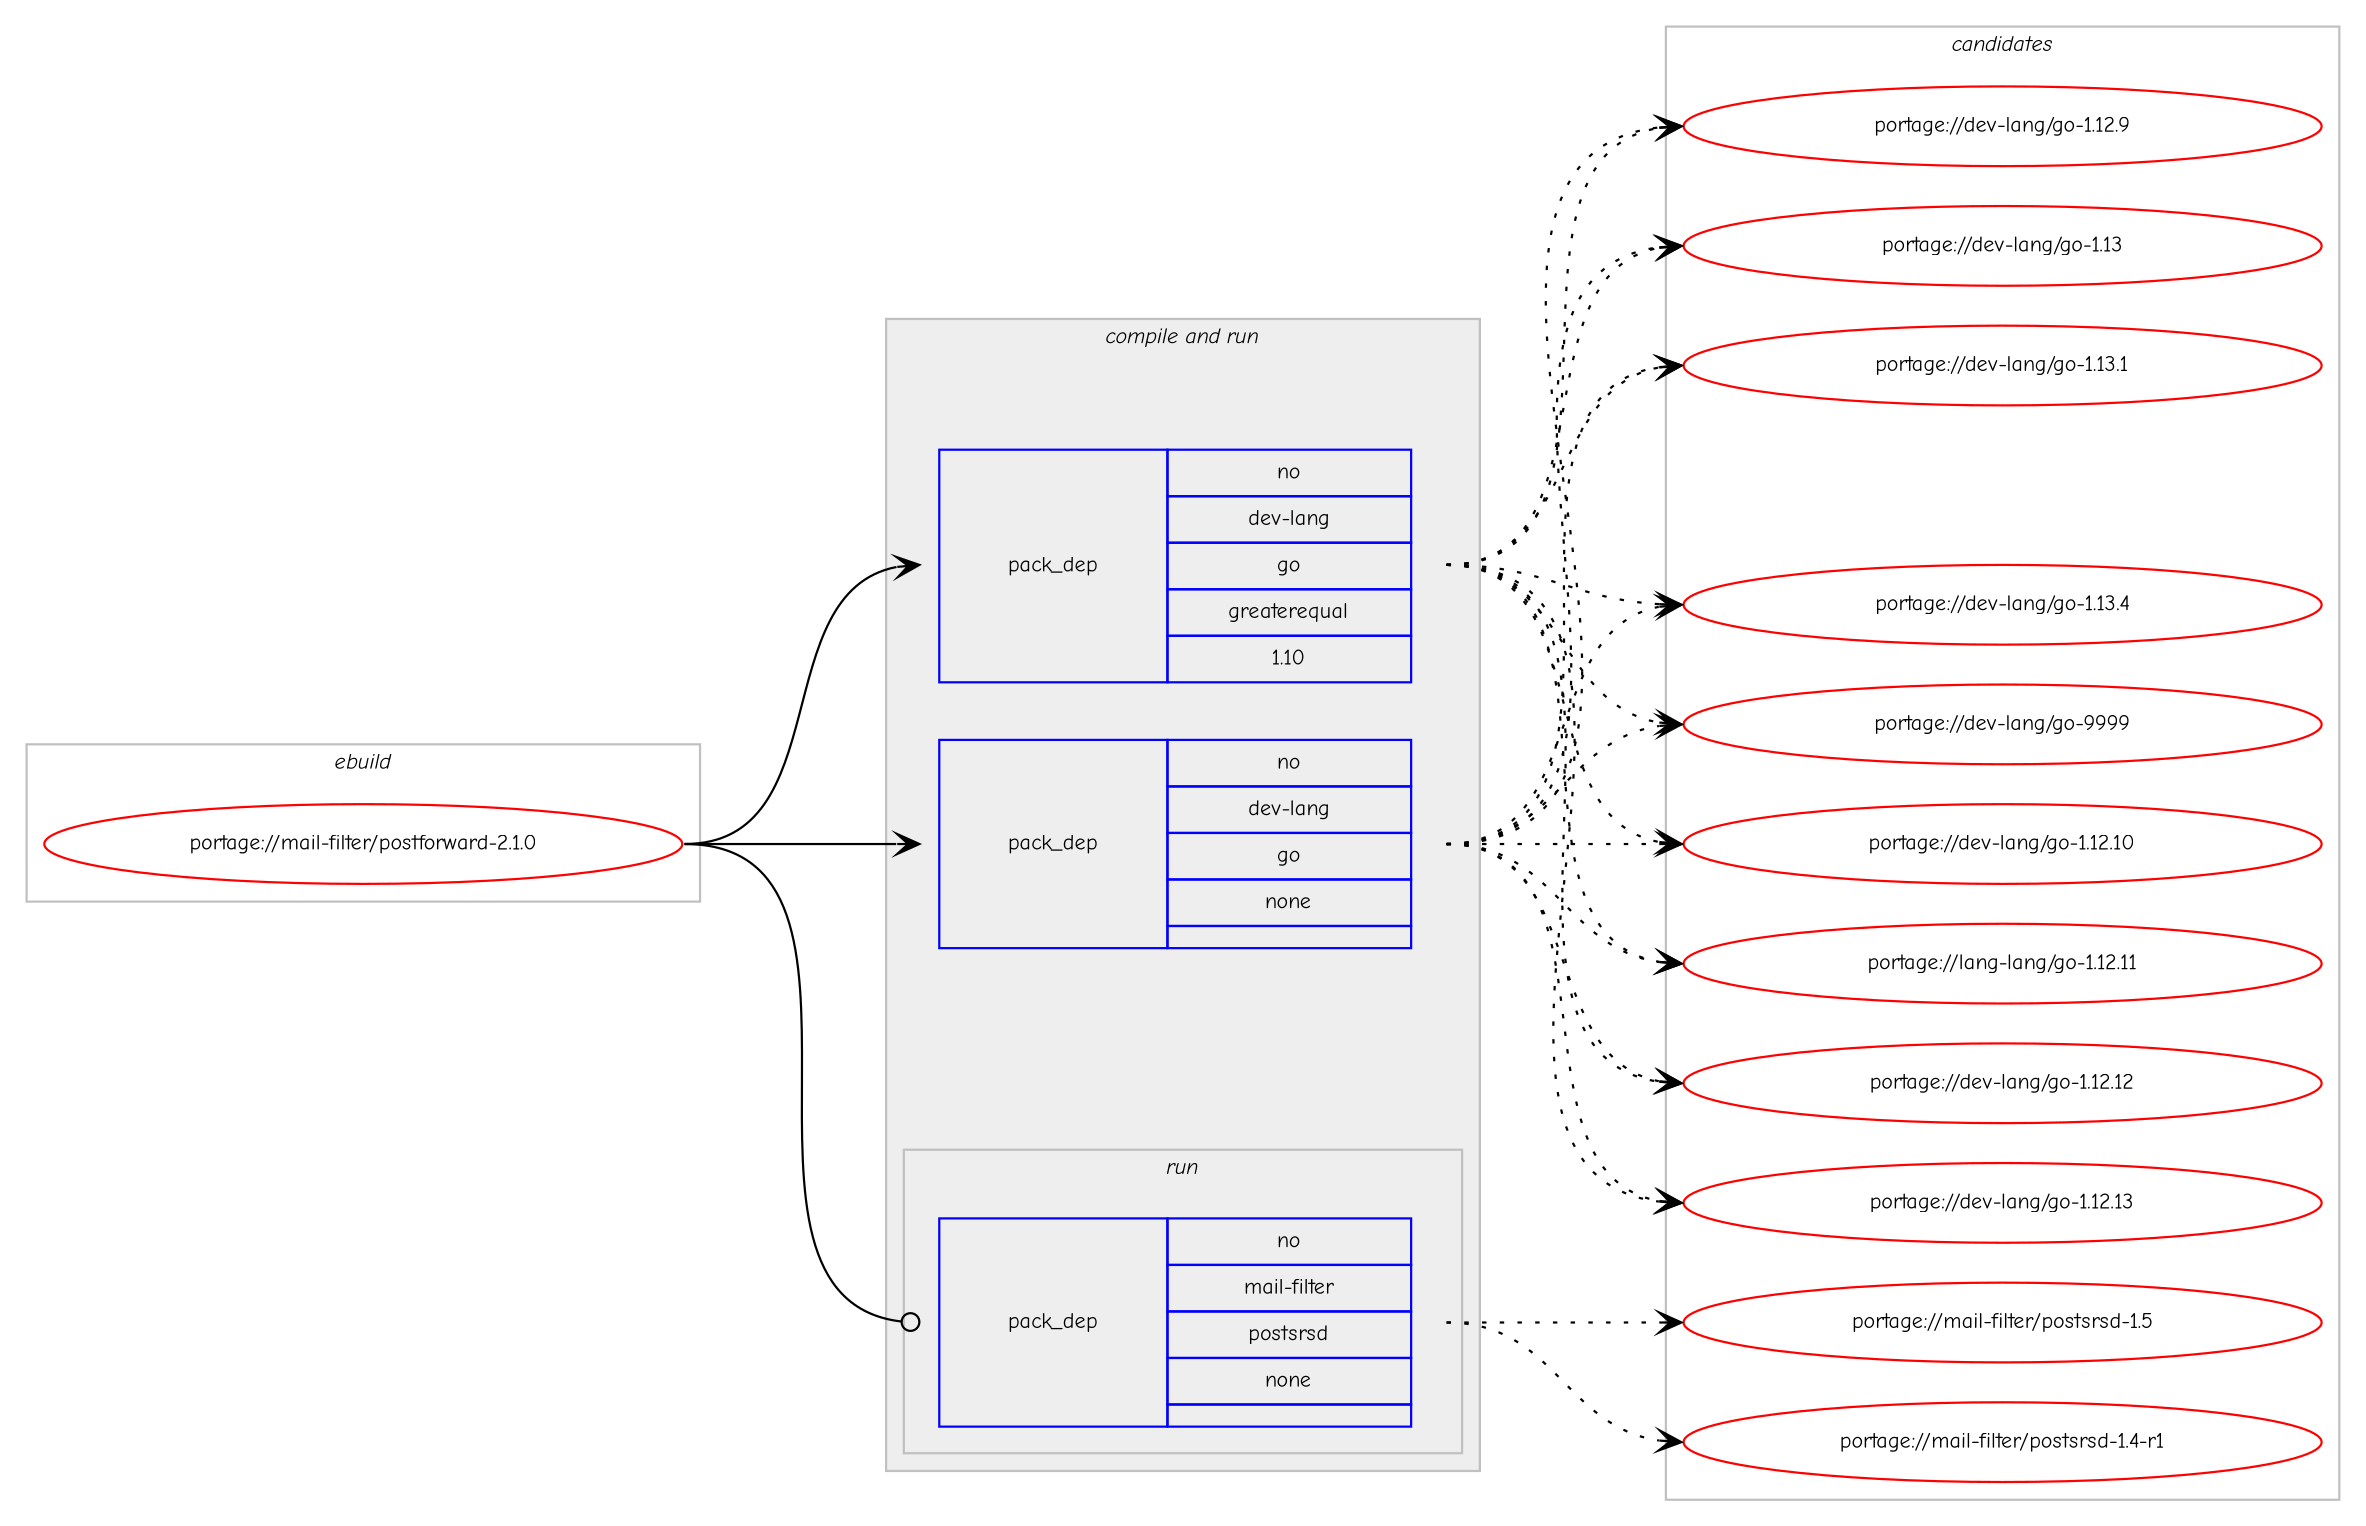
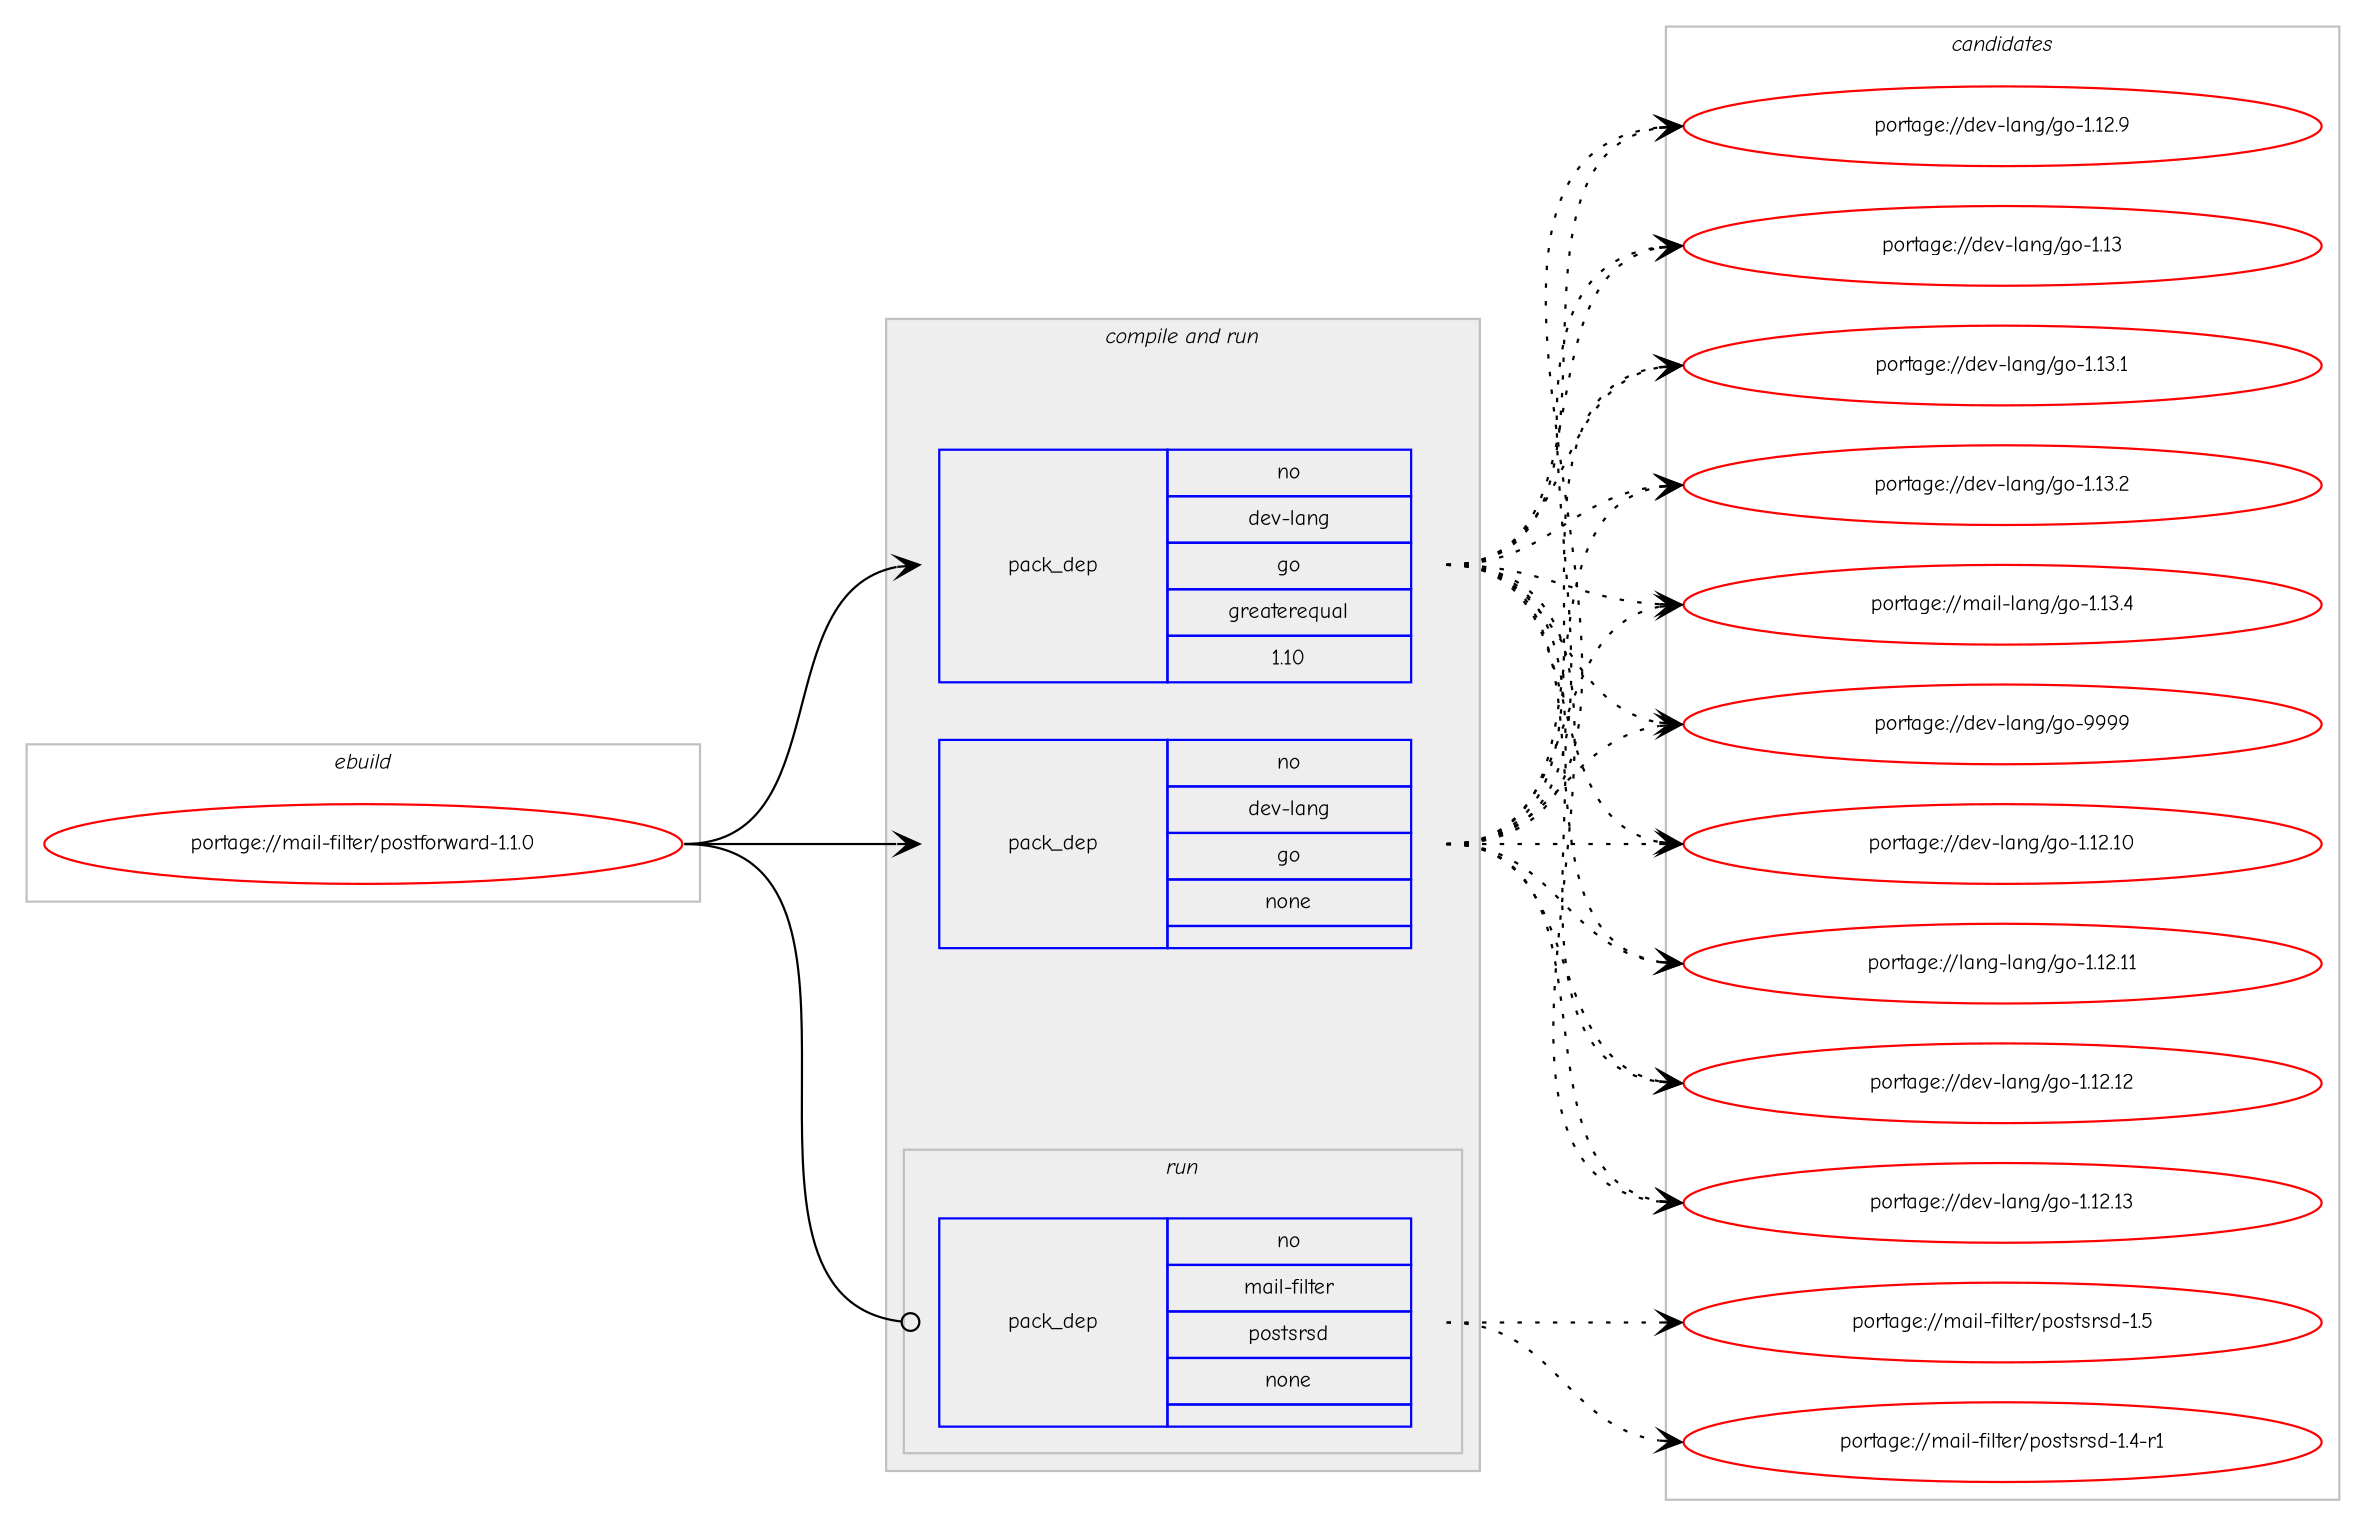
  digraph {
    compound=true
    concentrate=true
    fontname="Comic Neue"
    fontsize=10
    newrank=true
    rankdir=LR
    ranksep=1.5
    node [color=red fontname="Comic Neue" fontsize=10]
    edge [arrowhead=vee fontname="Comic Neue" headport=w style=dotted tailport=e weight=100]
-   n1 [label="portage://mail-filter/postforward-2.1.0" width=4]
+   n1 [label="portage://mail-filter/postforward-1.1.0" width=4]
    n2 [color=blue label=<<TABLE BORDER="0" CELLBORDER="1" CELLSPACING="0" CELLPADDING="4" WIDTH="220"><TR><TD ROWSPAN="6" CELLPADDING="30">pack_dep</TD></TR><TR><TD WIDTH="110">no</TD></TR><TR><TD>dev-lang</TD></TR><TR><TD>go</TD></TR><TR><TD>greaterequal</TD></TR><TR><TD>1.10</TD></TR></TABLE>> shape=none]
    n3 [color=blue label=<<TABLE BORDER="0" CELLBORDER="1" CELLSPACING="0" CELLPADDING="4" WIDTH="220"><TR><TD ROWSPAN="6" CELLPADDING="30">pack_dep</TD></TR><TR><TD WIDTH="110">no</TD></TR><TR><TD>dev-lang</TD></TR><TR><TD>go</TD></TR><TR><TD>none</TD></TR><TR><TD></TD></TR></TABLE>> shape=none]
    n4 [color=blue label=<<TABLE BORDER="0" CELLBORDER="1" CELLSPACING="0" CELLPADDING="4" WIDTH="220"><TR><TD ROWSPAN="6" CELLPADDING="30">pack_dep</TD></TR><TR><TD WIDTH="110">no</TD></TR><TR><TD>mail-filter</TD></TR><TR><TD>postsrsd</TD></TR><TR><TD>none</TD></TR><TR><TD></TD></TR></TABLE>> shape=none]
    n5 [label="portage://dev-lang/go-1.12.10" width=4]
    n6 [label="portage://lang-lang/go-1.12.11" width=4]
    n7 [label="portage://dev-lang/go-1.12.12" width=4]
    n8 [label="portage://dev-lang/go-1.12.13" width=4]
    n9 [label="portage://dev-lang/go-1.12.9" width=4]
    n10 [label="portage://dev-lang/go-1.13" width=4]
    n11 [label="portage://dev-lang/go-1.13.1" width=4]
-   n13 [label="portage://dev-lang/go-1.13.4" width=4]
+   n12 [label="portage://dev-lang/go-1.13.2" width=4]
+   n13 [label="portage://mail-lang/go-1.13.4" width=4]
    n14 [label="portage://dev-lang/go-9999" width=4]
    n15 [label="portage://mail-filter/postsrsd-1.5" width=4]
    n16 [label="portage://mail-filter/postsrsd-1.4-r1" width=4]
    subgraph cluster_1 {
      color=gray
      label=<<i>ebuild</i>>
      rank=same
      n1
    }
    subgraph cluster_2 {
      color=gray
      label=<<i>dependencies</i>>
      subgraph cluster_3 {
        color=gray
        fillcolor="#eeeeee"
        label=<<i>compile</i>>
        style=filled
        subgraph sub_4 {
          color=gray
          fillcolor="#eeeeee"
          label=<<i>compile</i>>
          style=filled
          n2
        }
        subgraph sub_5 {
          color=gray
          fillcolor="#eeeeee"
          label=<<i>compile</i>>
          style=filled
          n3
        }
      }
      subgraph cluster_6 {
        color=gray
        fillcolor="#eeeeee"
        label=<<i>compile and run</i>>
        style=filled
      }
      subgraph cluster_7 {
        color=gray
        fillcolor="#eeeeee"
        label=<<i>run</i>>
        style=filled
        subgraph sub_8 {
          color=gray
          fillcolor="#eeeeee"
          label=<<i>run</i>>
          style=filled
          n4
        }
      }
    }
    subgraph cluster_9 {
      color=gray
      label=<<i>candidates</i>>
      rank=same
      subgraph sub_10 {
        color=black
        label=<<i>candidates</i>>
        nodesep=1
        rank=same
        n5
        n6
        n7
        n8
        n9
        n10
        n11
+       n12
        n13
        n14
      }
      subgraph sub_11 {
        color=black
        label=<<i>candidates</i>>
        nodesep=1
        rank=same
        n5
        n6
        n7
        n8
        n9
        n10
        n11
+       n12
        n13
        n14
      }
      subgraph sub_12 {
        color=black
        label=<<i>candidates</i>>
        nodesep=1
        rank=same
        n15
        n16
      }
    }
    n1 -> n2 [style=solid weight=20]
    n1 -> n3 [style=solid weight=20]
    n1 -> n4 [arrowhead=odot style=solid weight=20]
    n2 -> n5
    n2 -> n6
    n2 -> n7
    n2 -> n8
    n2 -> n9
    n2 -> n10
    n2 -> n11
+   n2 -> n12
    n2 -> n13
    n2 -> n14
    n3 -> n5
    n3 -> n6
    n3 -> n7
    n3 -> n8
    n3 -> n9
    n3 -> n10
    n3 -> n11
+   n3 -> n12
    n3 -> n13
    n3 -> n14
    n4 -> n15
    n4 -> n16
  }
